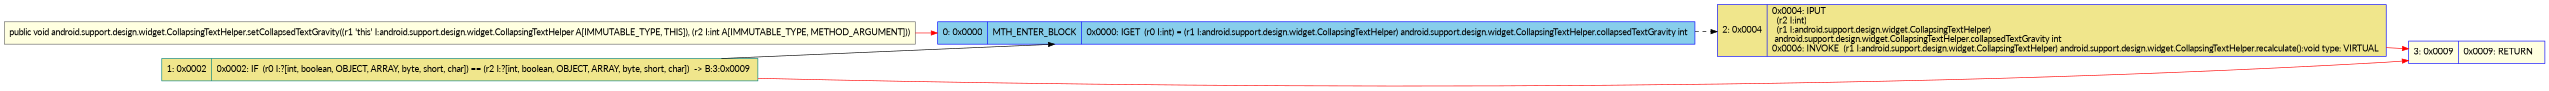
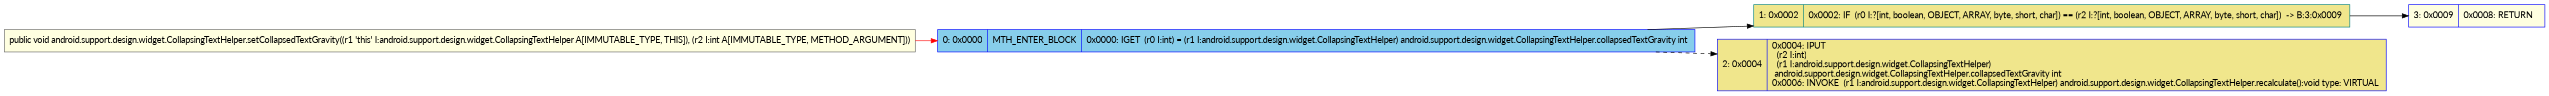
  digraph {
    fontname=Lato
    rankdir=LR
    node [color=blue fillcolor=khaki fontname=Lato shape=record style=filled]
    edge [color=black fontname=Lato]
    n1 [fillcolor=skyblue label="{0\:\ 0x0000|MTH_ENTER_BLOCK\l|0x0000: IGET  (r0 I:int) = (r1 I:android.support.design.widget.CollapsingTextHelper) android.support.design.widget.CollapsingTextHelper.collapsedTextGravity int \l}"]
    n2 [color=teal label="{1\:\ 0x0002|0x0002: IF  (r0 I:?[int, boolean, OBJECT, ARRAY, byte, short, char]) == (r2 I:?[int, boolean, OBJECT, ARRAY, byte, short, char])  \-\> B:3:0x0009 \l}"]
    n3 [label="{2\:\ 0x0004|0x0004: IPUT  \l  (r2 I:int)\l  (r1 I:android.support.design.widget.CollapsingTextHelper)\l android.support.design.widget.CollapsingTextHelper.collapsedTextGravity int \l0x0006: INVOKE  (r1 I:android.support.design.widget.CollapsingTextHelper) android.support.design.widget.CollapsingTextHelper.recalculate():void type: VIRTUAL \l}"]
-   n4 [fillcolor=lightyellow label="{3\:\ 0x0009|0x0009: RETURN   \l}"]
+   n4 [fillcolor=lightyellow label="{3\:\ 0x0009|0x0008: RETURN   \l}"]
    n5 [color=gray40 fillcolor=lightyellow label="{public void android.support.design.widget.CollapsingTextHelper.setCollapsedTextGravity((r1 'this' I:android.support.design.widget.CollapsingTextHelper A[IMMUTABLE_TYPE, THIS]), (r2 I:int A[IMMUTABLE_TYPE, METHOD_ARGUMENT])) }"]
-   n2 -> n1
+   n1 -> n2
    n1 -> n3 [style=dashed]
-   n2 -> n4 [color=red]
-   n3 -> n4 [color=red]
+   n2 -> n4
    n5 -> n1 [color=red]
  }
